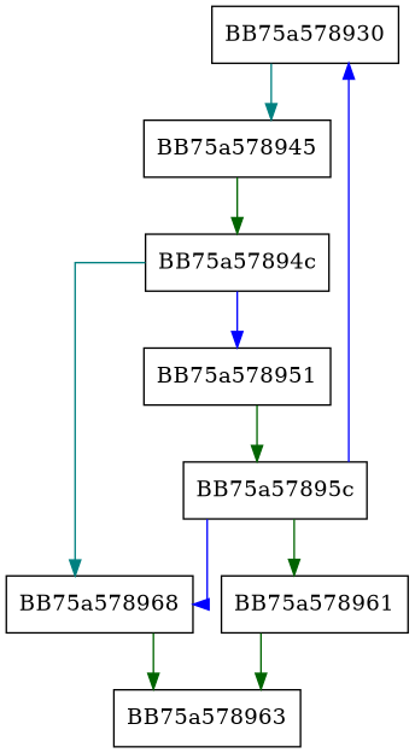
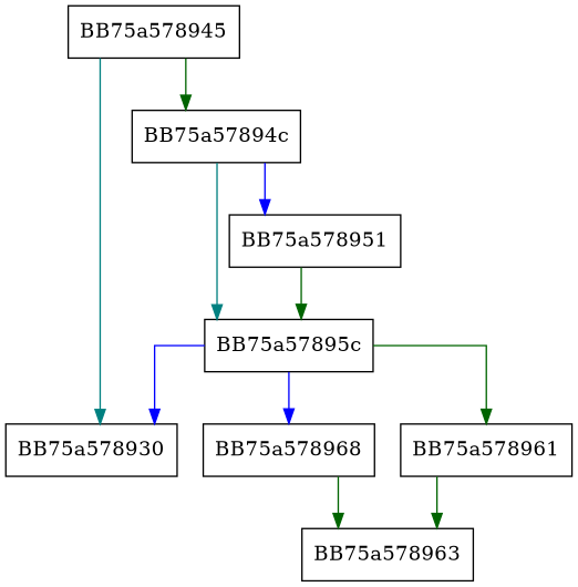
  digraph {
    splines=ortho
    node [shape=box]
    edge [color=darkgreen]
    BB75a578930
    BB75a578945
    BB75a57895c
    BB75a578968
    BB75a578961
    BB75a57894c
    BB75a578963
    BB75a578951
-   BB75a578930 -> BB75a578945 [color=teal]
+   BB75a578945 -> BB75a578930 [color=teal]
    BB75a578945 -> BB75a57894c
    BB75a57895c -> BB75a578930 [color=blue]
    BB75a57895c -> BB75a578968 [color=blue]
    BB75a57895c -> BB75a578961
    BB75a578968 -> BB75a578963
    BB75a578961 -> BB75a578963
-   BB75a57894c -> BB75a578968 [color=teal]
+   BB75a57894c -> BB75a57895c [color=teal]
    BB75a57894c -> BB75a578951 [color=blue]
    BB75a578951 -> BB75a57895c
  }
